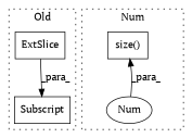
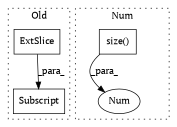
  digraph {
    fontname="PT Serif"
    node [fontname="PT Serif" shape=box]
    edge [fontname="PT Serif"]
    n1 [a=85 l=4 label=ExtSlice s=663]
    n2 [a=63 l="38,0" label=Subscript s="663,0"]
    n3 [a=75 l="7,1" label="size()" s="1590,1598"]
    n4 [a=76 l=1 label=Num s=1597 shape=ellipse]
    subgraph cluster_1 {
      label=Old
      style=dotted
      n1
      n2
    }
    subgraph cluster_2 {
      label=Num
      style=dotted
      n3
      n4
    }
    n1 -> n2 [label=_para_]
-   n4 -> n3 [label=_para_]
+   n3 -> n4 [label=_para_]
  }
